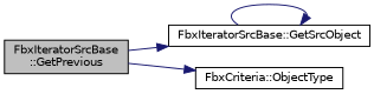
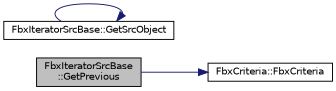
  digraph {
    rankdir=LR
    node [color=black fillcolor=white fontname=Helvetica fontsize=10 shape=record style=filled]
    edge [color=midnightblue fontname=Helvetica fontsize=10 labelfontname=Helvetica labelfontsize=10 style=solid]
    n1 [fillcolor=grey75 fontcolor=black height=0.2 label="FbxIteratorSrcBase\l::GetPrevious" width=0.4]
    n2 [height=0.2 label="FbxIteratorSrcBase::GetSrcObject" width=0.4]
-   n3 [height=0.2 label="FbxCriteria::ObjectType" width=0.4]
-   n1 -> n2
+   n3 [height=0.2 label="FbxCriteria::FbxCriteria" width=0.4]
    n1 -> n3
    n2 -> n2
  }
